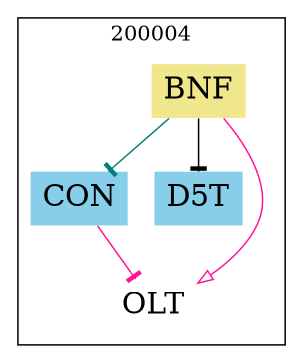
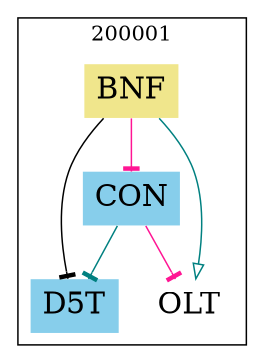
  strict digraph {
    node [color=darkorange fillcolor=skyblue fontsize=20 shape=plaintext style=filled]
    edge [arrowhead=tee color=teal]
    n1 [color=black label=CON]
    n2 [label=D5T]
    n3 [fillcolor=white label=OLT]
    n4 [fillcolor=khaki label=BNF]
    subgraph cluster_1 {
-     label=200004
+     label=200001
      labeldoc=t
      n1
      n2
      n3
      n4
    }
+   n1 -> n2
    n1 -> n3 [color=deeppink]
-   n4 -> n1
+   n4 -> n1 [color=deeppink]
    n4 -> n2 [color=black]
-   n4 -> n3 [arrowhead=onormal color=deeppink]
+   n4 -> n3 [arrowhead=onormal]
  }
